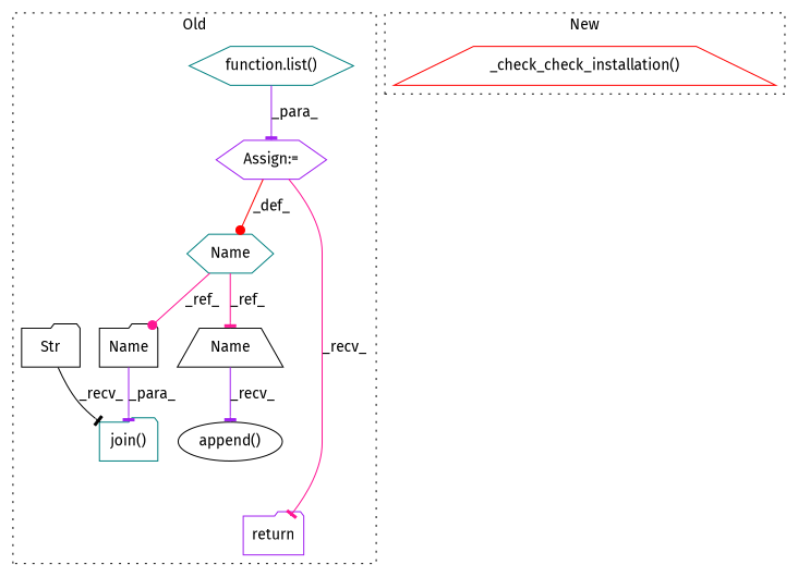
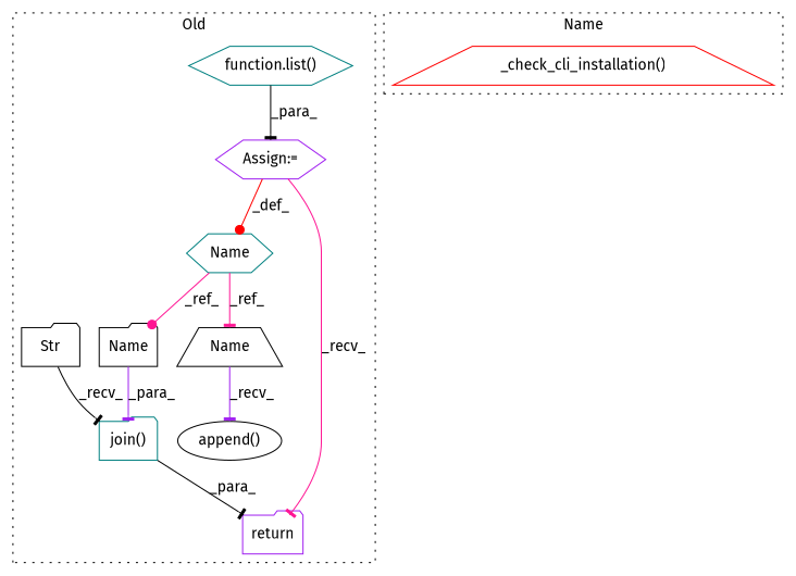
  digraph {
    fontname="Fira Sans"
    node [a=75 color=black fontname="Fira Sans" l=12 shape=folder]
    edge [arrowhead=tee color=black fontname="Fira Sans"]
    n1 [color=teal l="5,1" label="function.list()" s="5211,5232" shape=hexagon]
    n2 [color=teal l="12,1" label="join()" s="5298,5322"]
    n3 [a=66 l=6 label=Str s=5298]
    n4 [l="20,1" label="append()" s="5242,5281" shape=ellipse]
    n5 [a=87 color=teal label=Name s=5196 shape=hexagon]
    n6 [a=68 color=purple l=3 label="Assign:=" s=5208 shape=hexagon]
    n7 [a=93 color=purple l=7 label=return s=5291]
    n8 [a=87 label=Name s=5242 shape=trapezium]
    n9 [a=87 label=Name s=5310]
-   n10 [color=red l=30 label="_check_check_installation()" s=5956 shape=trapezium]
+   n10 [color=red l=30 label="_check_cli_installation()" s=5956 shape=trapezium]
    subgraph cluster_1 {
      label=Old
      style=dotted
      n1
      n2
      n3
      n4
      n5
      n6
      n7
      n8
      n9
    }
    subgraph cluster_2 {
-     label=New
+     label=Name
      style=dotted
      n10
    }
-   n1 -> n6 [color=purple label=_para_]
+   n1 -> n6 [label=_para_]
+   n2 -> n7 [label=_para_]
    n3 -> n2 [label=_recv_]
    n5 -> n8 [color=deeppink label=_ref_]
    n5 -> n9 [arrowhead=dot color=deeppink label=_ref_]
    n6 -> n5 [arrowhead=dot color=red label=_def_]
    n6 -> n7 [color=deeppink label=_recv_]
    n8 -> n4 [color=purple label=_recv_]
    n9 -> n2 [color=purple label=_para_]
  }
